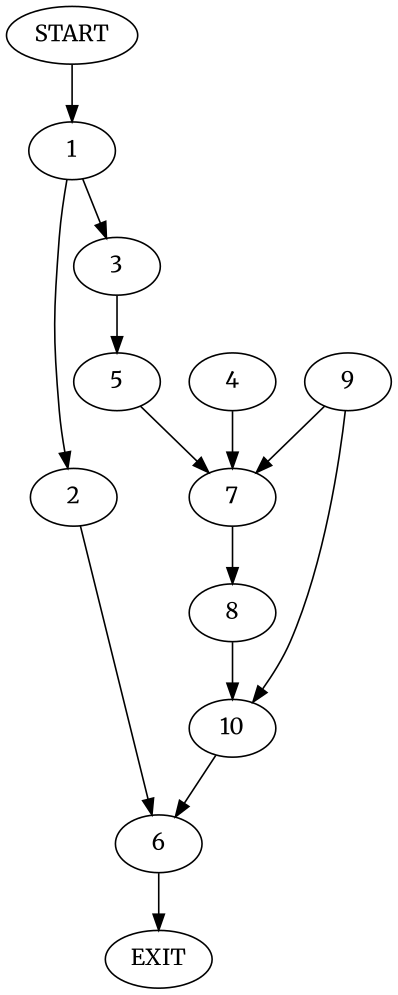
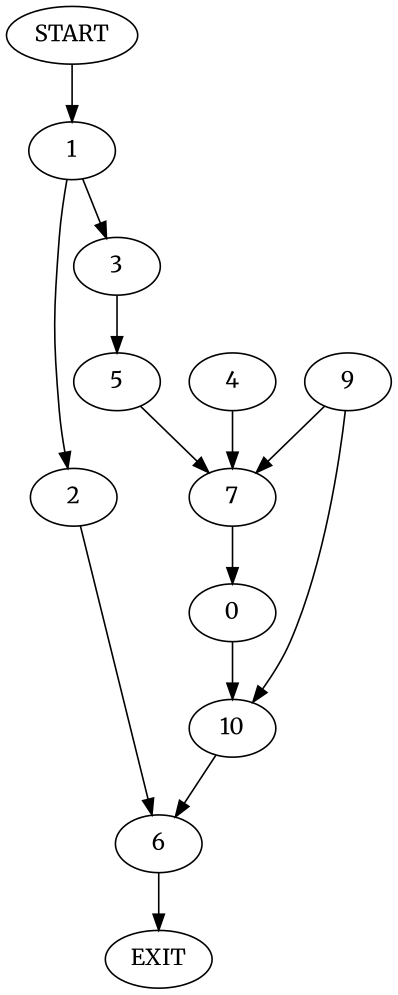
  digraph {
    fontname=Merriweather
    node [fontname=Merriweather]
    edge [fontname=Merriweather]
    n1 [label=START]
    1
    2
    3
    n5 [label=EXIT]
    6
    5
    4
    7
-   8
+   8 [label=0]
    10
    9
    n1 -> 1
    1 -> 2
    1 -> 3
    2 -> 6
    3 -> 5
    6 -> n5
    5 -> 7
    4 -> 7
    7 -> 8
    8 -> 10
    10 -> 6
    9 -> 7
    9 -> 10
  }
